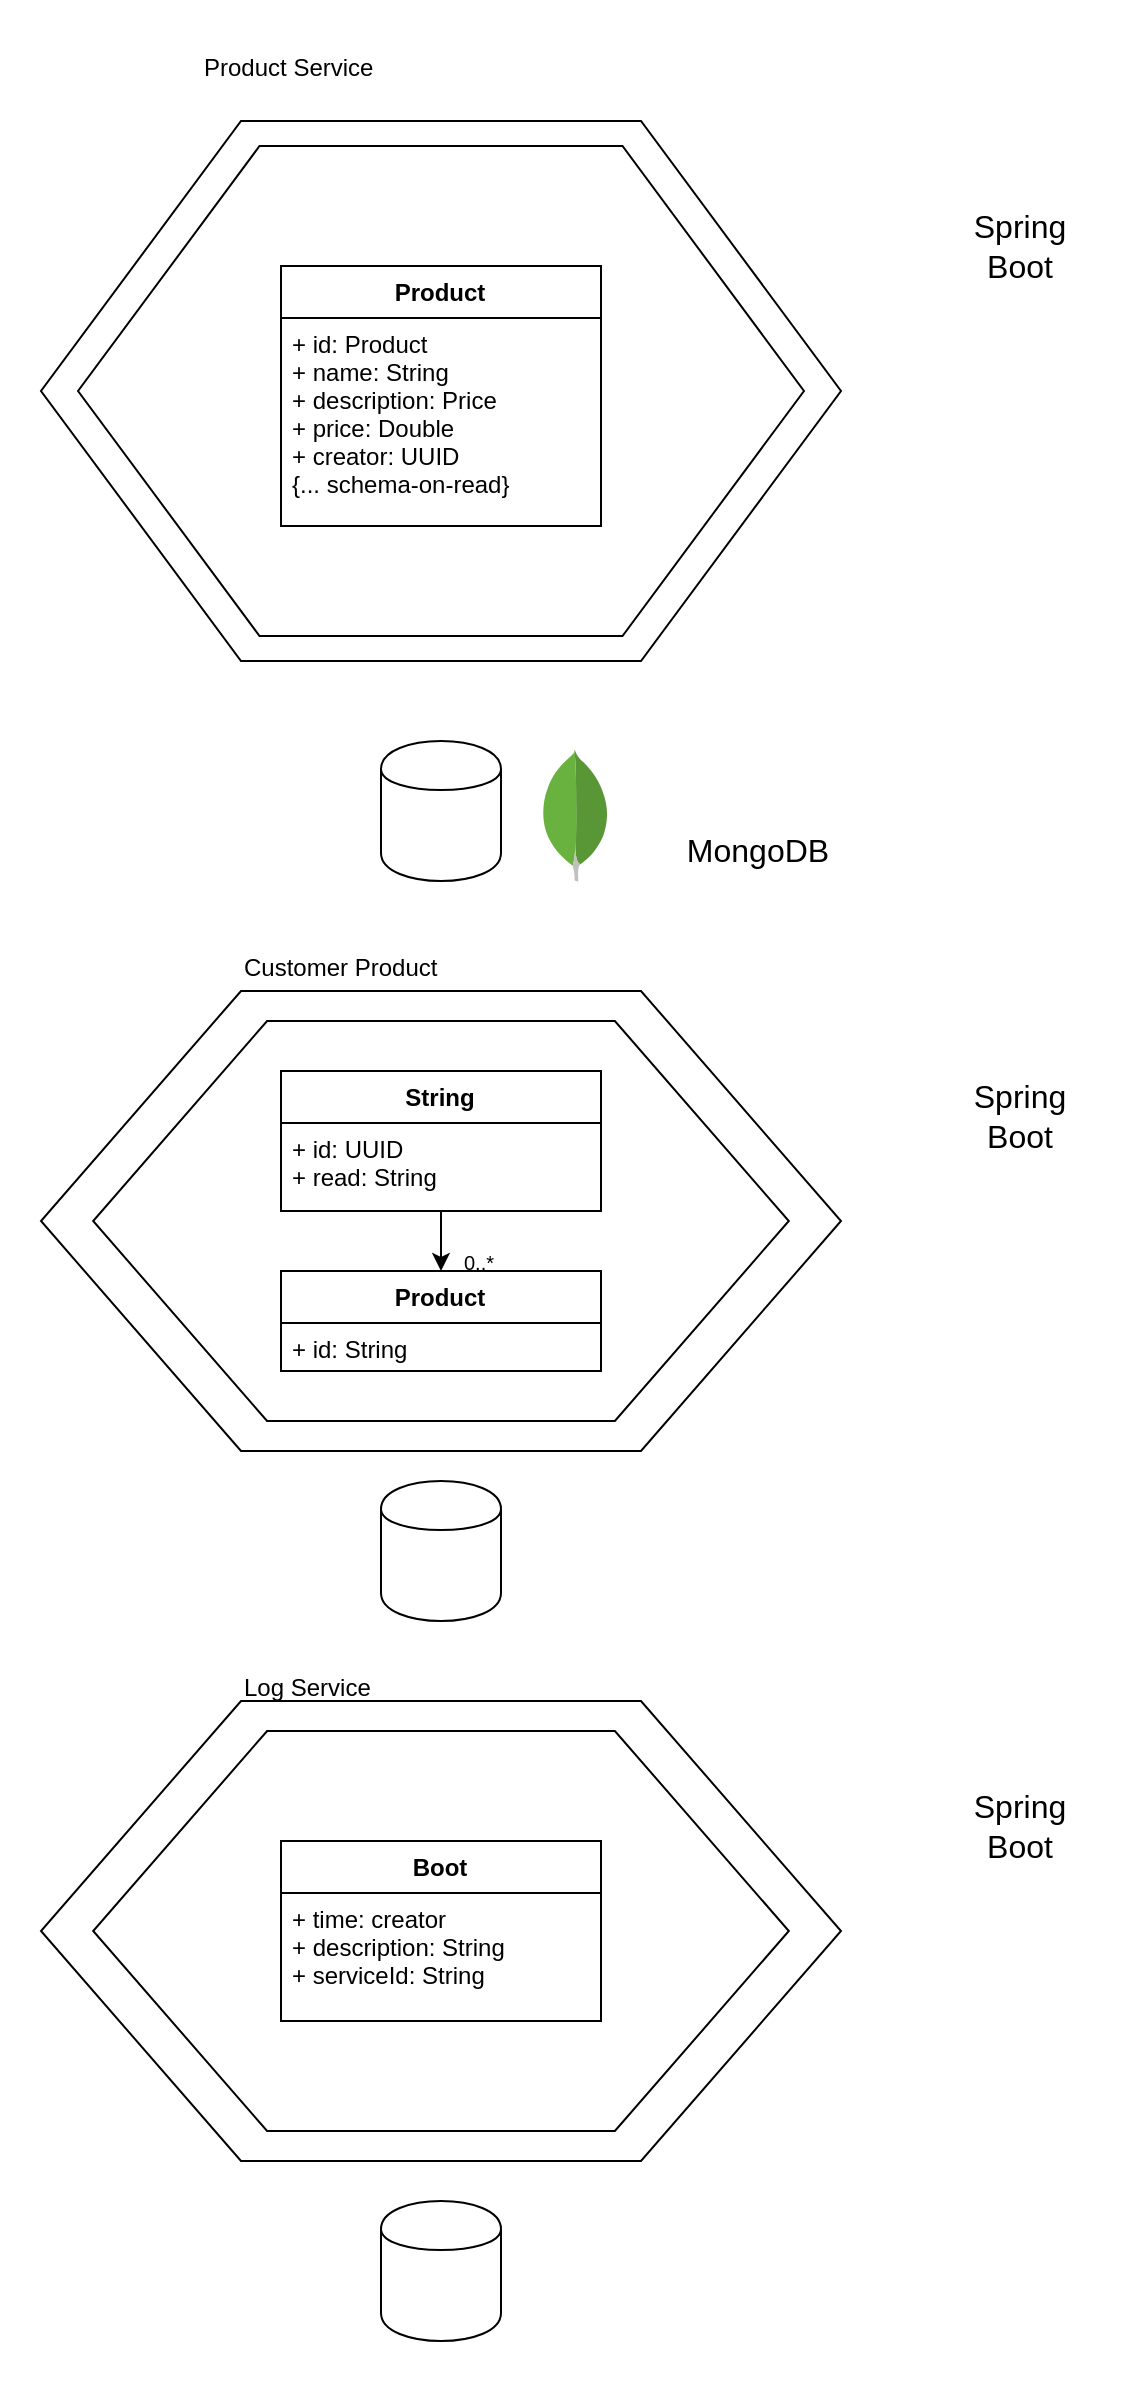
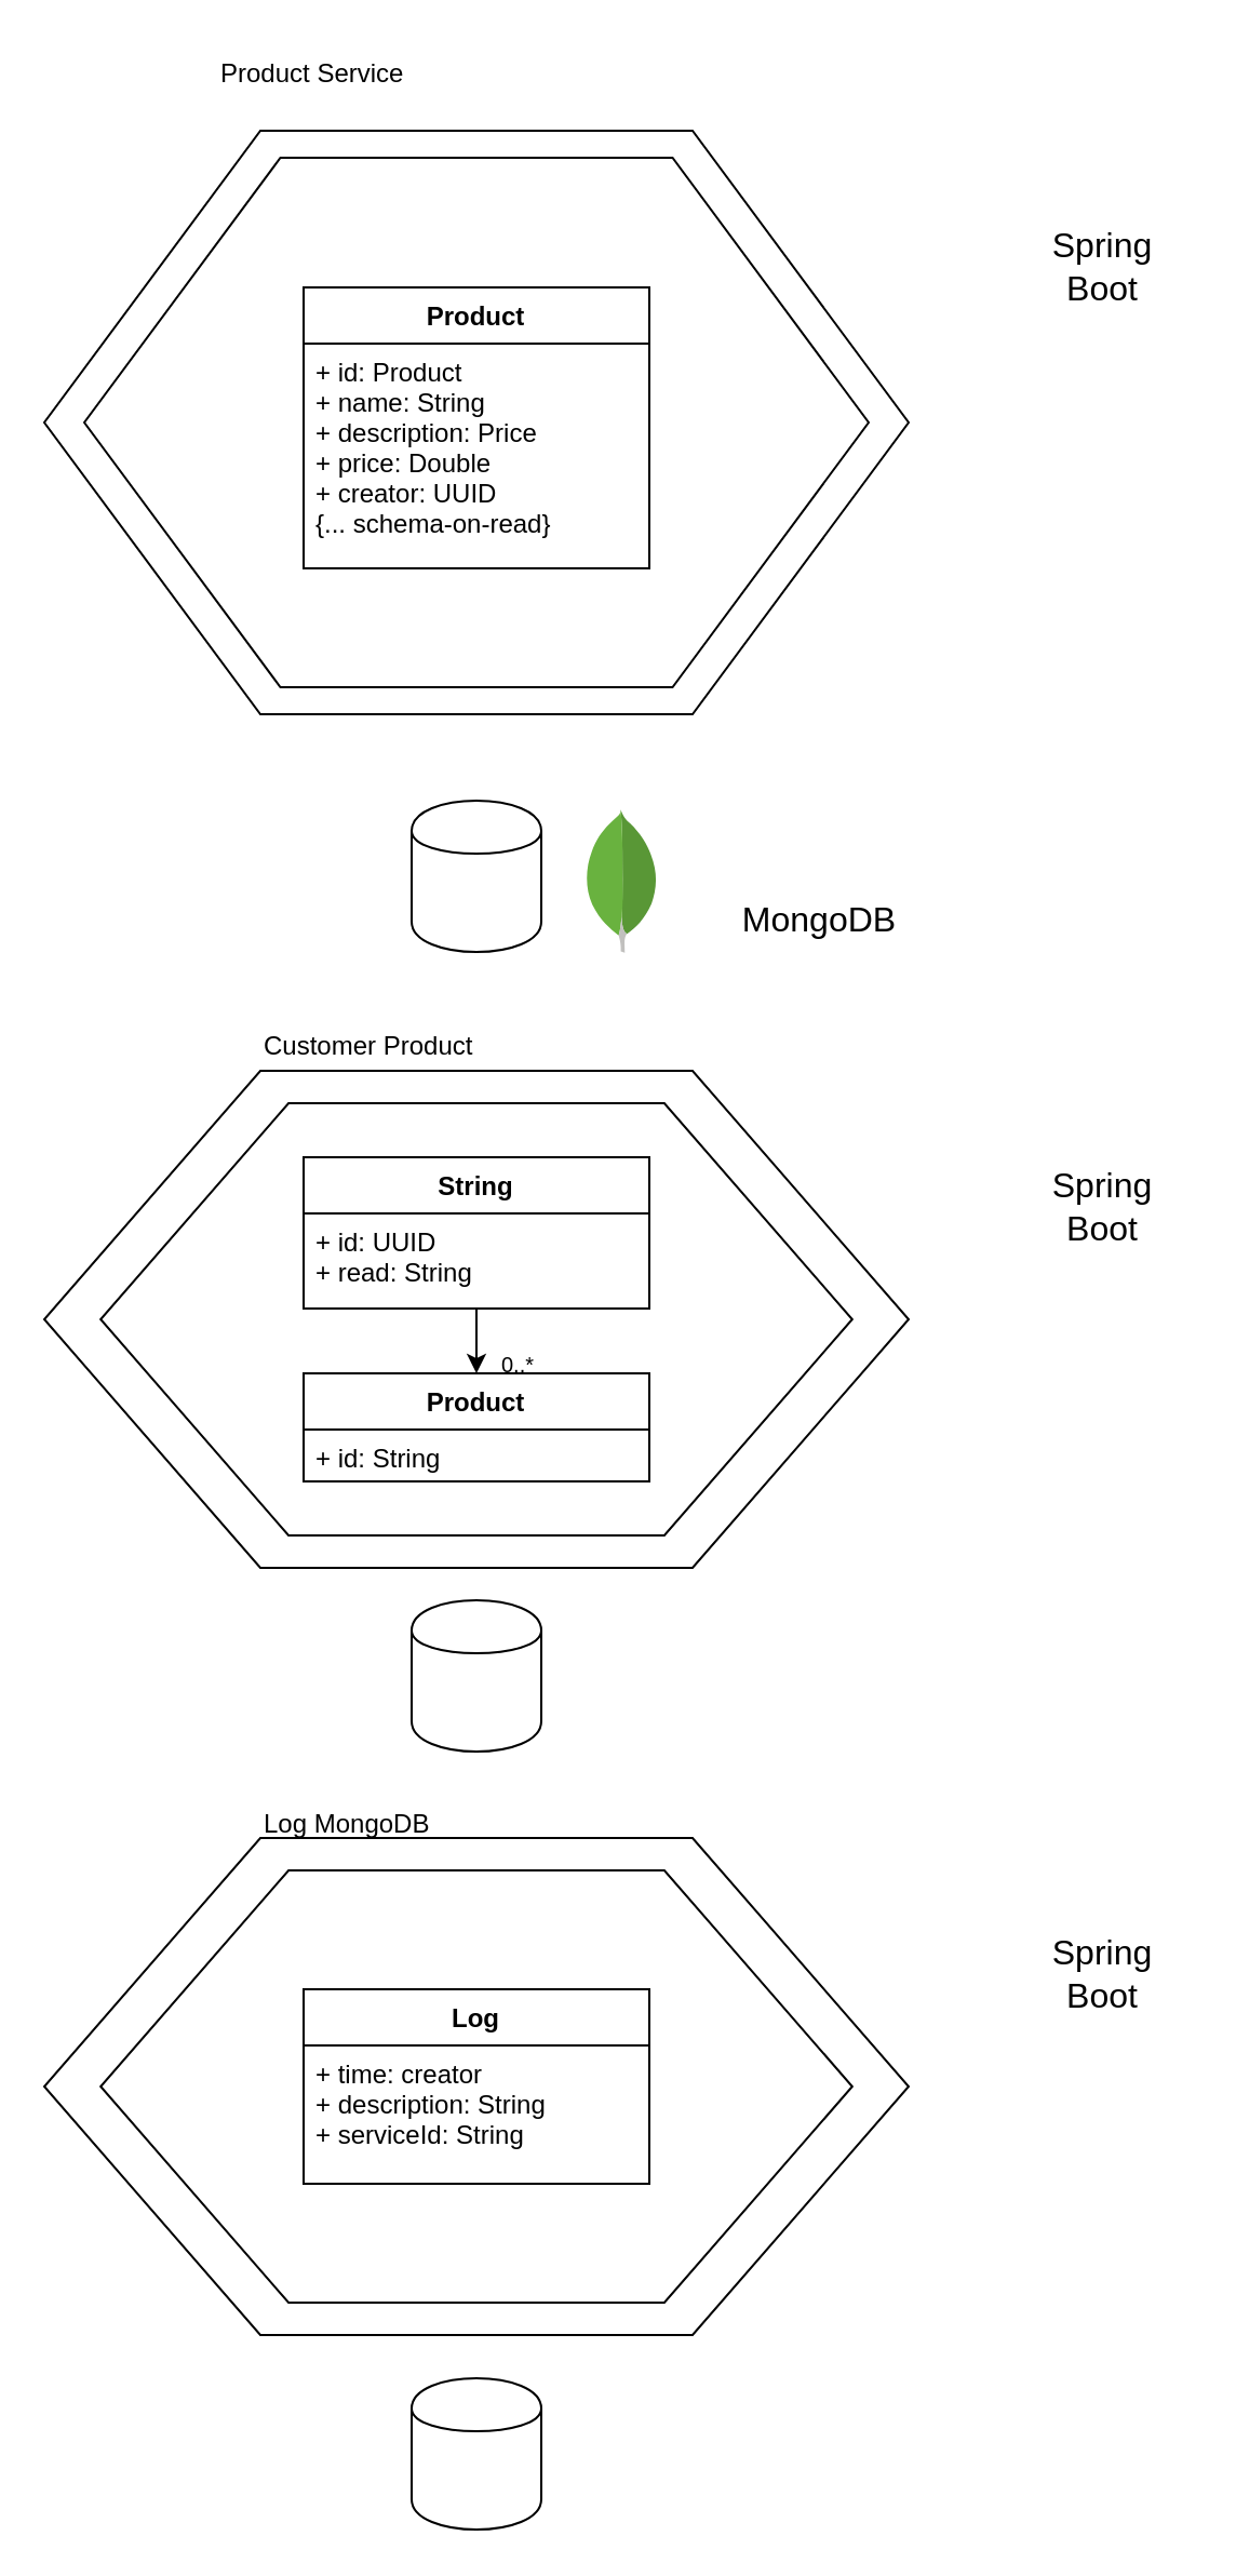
  <mxCell id="0" />
  <mxCell id="1" parent="0" />
  <mxCell id="2" value="" style="shape=hexagon;perimeter=hexagonPerimeter2;whiteSpace=wrap;html=1;" vertex="1" parent="1"><mxGeometry x="20" y="60" width="400" height="270" as="geometry" /></mxCell>
  <mxCell id="3" value="" style="shape=hexagon;perimeter=hexagonPerimeter2;whiteSpace=wrap;html=1;aspect=fixed;" vertex="1" parent="1"><mxGeometry x="38.52" y="72.5" width="362.97" height="245" as="geometry" /></mxCell>
  <mxCell id="4" value="" style="shape=hexagon;perimeter=hexagonPerimeter2;whiteSpace=wrap;html=1;" vertex="1" parent="1"><mxGeometry x="20" y="495" width="400" height="230" as="geometry" /></mxCell>
  <mxCell id="5" value="" style="shape=hexagon;perimeter=hexagonPerimeter2;whiteSpace=wrap;html=1;aspect=fixed;" vertex="1" parent="1"><mxGeometry x="46.08" y="510" width="347.83" height="200" as="geometry" /></mxCell>
  <mxCell id="6" style="edgeStyle=orthogonalEdgeStyle;rounded=0;orthogonalLoop=1;jettySize=auto;html=1;entryX=0.5;entryY=0;entryDx=0;entryDy=0;fontSize=16;" edge="1" parent="1" source="8" target="27"><mxGeometry relative="1" as="geometry" /></mxCell>
  <mxCell id="7" value="&lt;font size=&quot;1&quot;&gt;0..*&lt;/font&gt;" style="text;html=1;align=center;verticalAlign=middle;resizable=0;points=[];labelBackgroundColor=#ffffff;fontSize=16;" vertex="1" connectable="0" parent="6"><mxGeometry x="0.039" y="1" relative="1" as="geometry"><mxPoint x="19" y="9.17" as="offset" /></mxGeometry></mxCell>
  <mxCell id="8" value="String" style="swimlane;fontStyle=1;align=center;verticalAlign=top;childLayout=stackLayout;horizontal=1;startSize=26;horizontalStack=0;resizeParent=1;resizeParentMax=0;resizeLast=0;collapsible=1;marginBottom=0;" vertex="1" parent="1"><mxGeometry x="140" y="535" width="160" height="70" as="geometry" /></mxCell>
  <mxCell id="9" value="+ id: UUID &#10;+ read: String" style="text;strokeColor=none;fillColor=none;align=left;verticalAlign=top;spacingLeft=4;spacingRight=4;overflow=hidden;rotatable=0;points=[[0,0.5],[1,0.5]];portConstraint=eastwest;" vertex="1" parent="8"><mxGeometry y="26" width="160" height="44" as="geometry" /></mxCell>
  <mxCell id="10" value="" style="line;strokeWidth=1;fillColor=none;align=left;verticalAlign=middle;spacingTop=-1;spacingLeft=3;spacingRight=3;rotatable=0;labelPosition=right;points=[];portConstraint=eastwest;" vertex="1" parent="8"><mxGeometry y="70" width="160" as="geometry" /></mxCell>
  <mxCell id="11" value="" style="shape=cylinder;whiteSpace=wrap;html=1;boundedLbl=1;backgroundOutline=1;" vertex="1" parent="1"><mxGeometry x="190" y="1100" width="60" height="70" as="geometry" /></mxCell>
  <mxCell id="12" value="" style="shape=hexagon;perimeter=hexagonPerimeter2;whiteSpace=wrap;html=1;" vertex="1" parent="1"><mxGeometry x="20" y="850" width="400" height="230" as="geometry" /></mxCell>
  <mxCell id="13" value="Customer Product" style="text;html=1;" vertex="1" parent="1"><mxGeometry x="120" y="470" width="120" height="30" as="geometry" /></mxCell>
  <mxCell id="14" value="Product Service" style="text;html=1;" vertex="1" parent="1"><mxGeometry x="100" y="20" width="110" height="30" as="geometry" /></mxCell>
  <mxCell id="15" value="Product" style="swimlane;fontStyle=1;align=center;verticalAlign=top;childLayout=stackLayout;horizontal=1;startSize=26;horizontalStack=0;resizeParent=1;resizeParentMax=0;resizeLast=0;collapsible=1;marginBottom=0;" vertex="1" parent="1"><mxGeometry x="140" y="132.5" width="160" height="130" as="geometry" /></mxCell>
  <mxCell id="16" value="+ id: Product&#10;+ name: String&#10;+ description: Price&#10;+ price: Double&#10;+ creator: UUID&#10;{... schema-on-read}&#10;" style="text;strokeColor=none;fillColor=none;align=left;verticalAlign=top;spacingLeft=4;spacingRight=4;overflow=hidden;rotatable=0;points=[[0,0.5],[1,0.5]];portConstraint=eastwest;" vertex="1" parent="15"><mxGeometry y="26" width="160" height="104" as="geometry" /></mxCell>
  <mxCell id="17" value="" style="line;strokeWidth=1;fillColor=none;align=left;verticalAlign=middle;spacingTop=-1;spacingLeft=3;spacingRight=3;rotatable=0;labelPosition=right;points=[];portConstraint=eastwest;" vertex="1" parent="15"><mxGeometry y="130" width="160" as="geometry" /></mxCell>
  <mxCell id="18" value="" style="shape=cylinder;whiteSpace=wrap;html=1;boundedLbl=1;backgroundOutline=1;" vertex="1" parent="1"><mxGeometry x="190" y="740" width="60" height="70" as="geometry" /></mxCell>
  <mxCell id="19" value="" style="shape=cylinder;whiteSpace=wrap;html=1;boundedLbl=1;backgroundOutline=1;" vertex="1" parent="1"><mxGeometry x="190" y="370" width="60" height="70" as="geometry" /></mxCell>
  <mxCell id="20" value="" style="shape=hexagon;perimeter=hexagonPerimeter2;whiteSpace=wrap;html=1;aspect=fixed;" vertex="1" parent="1"><mxGeometry x="46.09" y="865" width="347.83" height="200" as="geometry" /></mxCell>
- <mxCell id="21" value="Boot" style="swimlane;fontStyle=1;align=center;verticalAlign=top;childLayout=stackLayout;horizontal=1;startSize=26;horizontalStack=0;resizeParent=1;resizeParentMax=0;resizeLast=0;collapsible=1;marginBottom=0;" vertex="1" parent="1"><mxGeometry x="140" y="920" width="160" height="90" as="geometry" /></mxCell>
+ <mxCell id="21" value="Log" style="swimlane;fontStyle=1;align=center;verticalAlign=top;childLayout=stackLayout;horizontal=1;startSize=26;horizontalStack=0;resizeParent=1;resizeParentMax=0;resizeLast=0;collapsible=1;marginBottom=0;" vertex="1" parent="1"><mxGeometry x="140" y="920" width="160" height="90" as="geometry" /></mxCell>
  <mxCell id="22" value="+ time: creator&#10;+ description: String&#10;+ serviceId: String" style="text;strokeColor=none;fillColor=none;align=left;verticalAlign=top;spacingLeft=4;spacingRight=4;overflow=hidden;rotatable=0;points=[[0,0.5],[1,0.5]];portConstraint=eastwest;" vertex="1" parent="21"><mxGeometry y="26" width="160" height="64" as="geometry" /></mxCell>
  <mxCell id="23" value="" style="line;strokeWidth=1;fillColor=none;align=left;verticalAlign=middle;spacingTop=-1;spacingLeft=3;spacingRight=3;rotatable=0;labelPosition=right;points=[];portConstraint=eastwest;" vertex="1" parent="21"><mxGeometry y="90" width="160" as="geometry" /></mxCell>
- <mxCell id="24" value="Log Service" style="text;html=1;" vertex="1" parent="1"><mxGeometry x="120" y="830" width="90" height="30" as="geometry" /></mxCell>
+ <mxCell id="24" value="Log MongoDB" style="text;html=1;" vertex="1" parent="1"><mxGeometry x="120" y="830" width="90" height="30" as="geometry" /></mxCell>
  <mxCell id="25" value="Spring Boot" style="text;html=1;strokeColor=none;fillColor=none;align=center;verticalAlign=middle;whiteSpace=wrap;rounded=0;fontSize=16;" vertex="1" parent="1"><mxGeometry x="470" y="893" width="80" height="40" as="geometry" /></mxCell>
  <mxCell id="26" value="" style="shape=image;html=1;verticalAlign=top;verticalLabelPosition=bottom;labelBackgroundColor=#ffffff;imageAspect=0;aspect=fixed;image=https://cdn4.iconfinder.com/data/icons/logos-brands-5/24/mysql-128.png;fontSize=16;" vertex="1" parent="1"><mxGeometry x="270" y="742" width="68" height="68" as="geometry" /></mxCell>
  <mxCell id="27" value="Product" style="swimlane;fontStyle=1;align=center;verticalAlign=top;childLayout=stackLayout;horizontal=1;startSize=26;horizontalStack=0;resizeParent=1;resizeParentMax=0;resizeLast=0;collapsible=1;marginBottom=0;" vertex="1" parent="1"><mxGeometry x="140" y="635" width="160" height="50" as="geometry" /></mxCell>
  <mxCell id="28" value="+ id: String" style="text;strokeColor=none;fillColor=none;align=left;verticalAlign=top;spacingLeft=4;spacingRight=4;overflow=hidden;rotatable=0;points=[[0,0.5],[1,0.5]];portConstraint=eastwest;" vertex="1" parent="27"><mxGeometry y="26" width="160" height="24" as="geometry" /></mxCell>
  <mxCell id="29" value="" style="line;strokeWidth=1;fillColor=none;align=left;verticalAlign=middle;spacingTop=-1;spacingLeft=3;spacingRight=3;rotatable=0;labelPosition=right;points=[];portConstraint=eastwest;" vertex="1" parent="27"><mxGeometry y="50" width="160" as="geometry" /></mxCell>
  <mxCell id="30" value="" style="shape=image;verticalLabelPosition=bottom;labelBackgroundColor=#ffffff;verticalAlign=top;aspect=fixed;imageAspect=0;image=https://beautifulbytes.files.wordpress.com/2015/07/spring.png;" vertex="1" parent="1"><mxGeometry x="420" y="850" width="63" height="63" as="geometry" /></mxCell>
  <mxCell id="31" value="Spring Boot" style="text;html=1;strokeColor=none;fillColor=none;align=center;verticalAlign=middle;whiteSpace=wrap;rounded=0;fontSize=16;" vertex="1" parent="1"><mxGeometry x="470" y="538" width="80" height="40" as="geometry" /></mxCell>
  <mxCell id="32" value="" style="shape=image;verticalLabelPosition=bottom;labelBackgroundColor=#ffffff;verticalAlign=top;aspect=fixed;imageAspect=0;image=https://beautifulbytes.files.wordpress.com/2015/07/spring.png;" vertex="1" parent="1"><mxGeometry x="420" y="495" width="63" height="63" as="geometry" /></mxCell>
  <mxCell id="33" value="Spring Boot" style="text;html=1;strokeColor=none;fillColor=none;align=center;verticalAlign=middle;whiteSpace=wrap;rounded=0;fontSize=16;" vertex="1" parent="1"><mxGeometry x="470" y="103" width="80" height="40" as="geometry" /></mxCell>
  <mxCell id="34" value="" style="shape=image;verticalLabelPosition=bottom;labelBackgroundColor=#ffffff;verticalAlign=top;aspect=fixed;imageAspect=0;image=https://beautifulbytes.files.wordpress.com/2015/07/spring.png;" vertex="1" parent="1"><mxGeometry x="420" y="60" width="63" height="63" as="geometry" /></mxCell>
  <mxCell id="35" value="" style="dashed=0;outlineConnect=0;html=1;align=center;labelPosition=center;verticalLabelPosition=bottom;verticalAlign=top;shape=mxgraph.weblogos.mongodb;fontSize=16;aspect=fixed;" vertex="1" parent="1"><mxGeometry x="270" y="374.17" width="34.41" height="66.2" as="geometry" /></mxCell>
  <mxCell id="36" value="MongoDB" style="text;html=1;strokeColor=none;fillColor=none;align=center;verticalAlign=middle;whiteSpace=wrap;rounded=0;fontSize=16;" vertex="1" parent="1"><mxGeometry x="339.41" y="405.37" width="80" height="40" as="geometry" /></mxCell>
  <mxCell id="37" value="" style="shape=image;verticalLabelPosition=bottom;labelBackgroundColor=#ffffff;verticalAlign=top;aspect=fixed;imageAspect=0;image=https://upload.wikimedia.org/wikipedia/commons/thumb/5/5e/Cassandra_logo.svg/1280px-Cassandra_logo.svg.png;" vertex="1" parent="1"><mxGeometry x="270" y="1100" width="101.5" height="68.12" as="geometry" /></mxCell>
